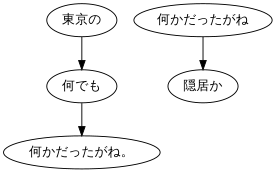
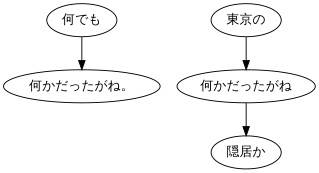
  digraph {
    fontname="Comic Neue"
    node [fontname="Comic Neue"]
    edge [fontname="Comic Neue"]
    n1 [label="何でも"]
    n2 [label="何かだったがね。"]
    n3 [label="東京の"]
    n4 [label="何かだったがね"]
    n5 [label="隠居か"]
    n1 -> n2
-   n3 -> n1
+   n3 -> n4
    n4 -> n5
  }
